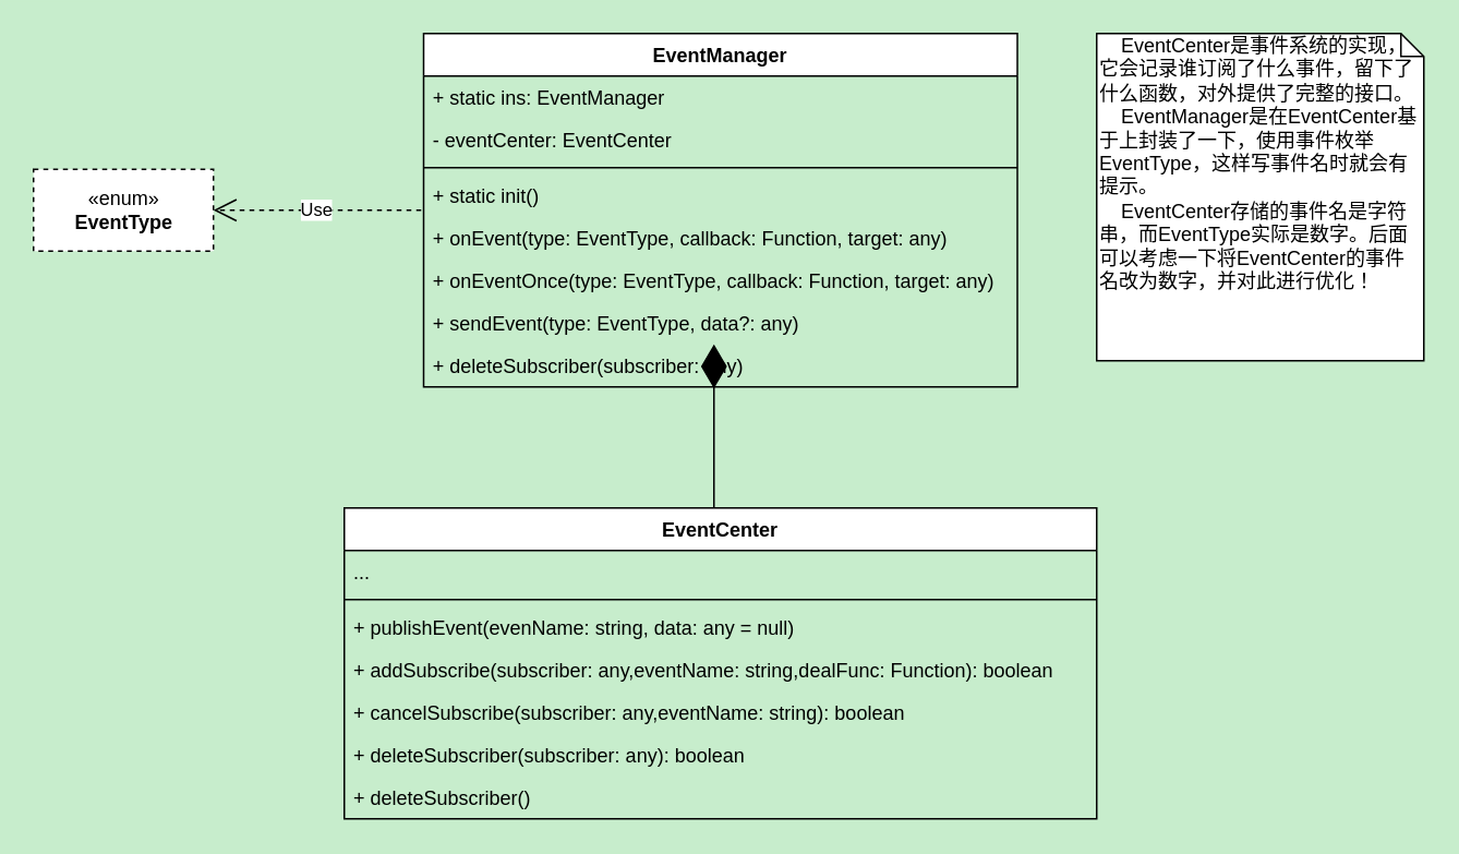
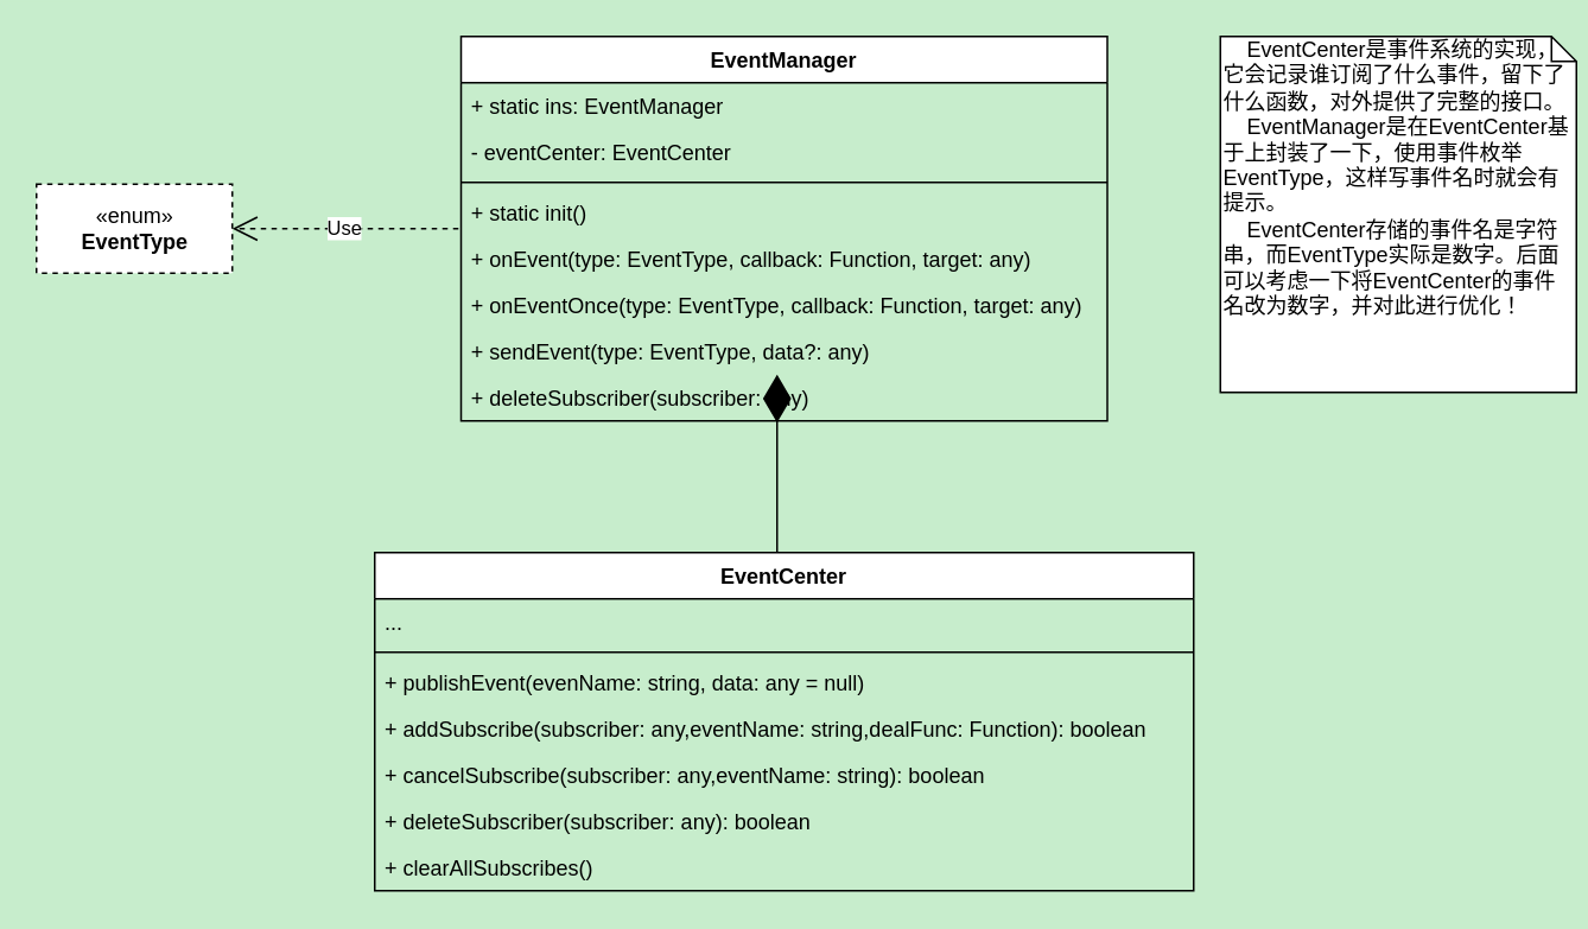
  <mxCell id="0" />
  <mxCell id="1" parent="0" />
  <mxCell id="2" value="EventCenter" style="swimlane;fontStyle=1;align=center;verticalAlign=top;childLayout=stackLayout;horizontal=1;startSize=26;horizontalStack=0;resizeParent=1;resizeParentMax=0;resizeLast=0;collapsible=1;marginBottom=0;" vertex="1" parent="1"><mxGeometry x="210" y="310" width="460" height="190" as="geometry"><mxRectangle x="80" y="430" width="100" height="26" as="alternateBounds" /></mxGeometry></mxCell>
  <mxCell id="3" value="..." style="text;strokeColor=none;fillColor=none;align=left;verticalAlign=top;spacingLeft=4;spacingRight=4;overflow=hidden;rotatable=0;points=[[0,0.5],[1,0.5]];portConstraint=eastwest;" vertex="1" parent="2"><mxGeometry y="26" width="460" height="26" as="geometry" /></mxCell>
  <mxCell id="4" value="" style="line;strokeWidth=1;fillColor=none;align=left;verticalAlign=middle;spacingTop=-1;spacingLeft=3;spacingRight=3;rotatable=0;labelPosition=right;points=[];portConstraint=eastwest;" vertex="1" parent="2"><mxGeometry y="52" width="460" height="8" as="geometry" /></mxCell>
  <mxCell id="5" value="+ publishEvent(evenName: string, data: any = null)" style="text;strokeColor=none;fillColor=none;align=left;verticalAlign=top;spacingLeft=4;spacingRight=4;overflow=hidden;rotatable=0;points=[[0,0.5],[1,0.5]];portConstraint=eastwest;" vertex="1" parent="2"><mxGeometry y="60" width="460" height="26" as="geometry" /></mxCell>
  <mxCell id="6" value="+ addSubscribe(subscriber: any,eventName: string,dealFunc: Function): boolean" style="text;strokeColor=none;fillColor=none;align=left;verticalAlign=top;spacingLeft=4;spacingRight=4;overflow=hidden;rotatable=0;points=[[0,0.5],[1,0.5]];portConstraint=eastwest;" vertex="1" parent="2"><mxGeometry y="86" width="460" height="26" as="geometry" /></mxCell>
  <mxCell id="7" value="+ cancelSubscribe(subscriber: any,eventName: string): boolean" style="text;strokeColor=none;fillColor=none;align=left;verticalAlign=top;spacingLeft=4;spacingRight=4;overflow=hidden;rotatable=0;points=[[0,0.5],[1,0.5]];portConstraint=eastwest;" vertex="1" parent="2"><mxGeometry y="112" width="460" height="26" as="geometry" /></mxCell>
  <mxCell id="8" value="+ deleteSubscriber(subscriber: any): boolean" style="text;strokeColor=none;fillColor=none;align=left;verticalAlign=top;spacingLeft=4;spacingRight=4;overflow=hidden;rotatable=0;points=[[0,0.5],[1,0.5]];portConstraint=eastwest;" vertex="1" parent="2"><mxGeometry y="138" width="460" height="26" as="geometry" /></mxCell>
- <mxCell id="9" value="+ deleteSubscriber()" style="text;strokeColor=none;fillColor=none;align=left;verticalAlign=top;spacingLeft=4;spacingRight=4;overflow=hidden;rotatable=0;points=[[0,0.5],[1,0.5]];portConstraint=eastwest;" vertex="1" parent="2"><mxGeometry y="164" width="460" height="26" as="geometry" /></mxCell>
+ <mxCell id="9" value="+ clearAllSubscribes()" style="text;strokeColor=none;fillColor=none;align=left;verticalAlign=top;spacingLeft=4;spacingRight=4;overflow=hidden;rotatable=0;points=[[0,0.5],[1,0.5]];portConstraint=eastwest;" vertex="1" parent="2"><mxGeometry y="164" width="460" height="26" as="geometry" /></mxCell>
  <mxCell id="10" value="EventManager" style="swimlane;fontStyle=1;align=center;verticalAlign=top;childLayout=stackLayout;horizontal=1;startSize=26;horizontalStack=0;resizeParent=1;resizeParentMax=0;resizeLast=0;collapsible=1;marginBottom=0;" vertex="1" parent="1"><mxGeometry x="258.5" y="20" width="363" height="216" as="geometry"><mxRectangle x="148.5" y="150" width="110" height="26" as="alternateBounds" /></mxGeometry></mxCell>
  <mxCell id="11" value="+ static ins: EventManager" style="text;strokeColor=none;fillColor=none;align=left;verticalAlign=top;spacingLeft=4;spacingRight=4;overflow=hidden;rotatable=0;points=[[0,0.5],[1,0.5]];portConstraint=eastwest;" vertex="1" parent="10"><mxGeometry y="26" width="363" height="26" as="geometry" /></mxCell>
  <mxCell id="12" value="- eventCenter: EventCenter" style="text;strokeColor=none;fillColor=none;align=left;verticalAlign=top;spacingLeft=4;spacingRight=4;overflow=hidden;rotatable=0;points=[[0,0.5],[1,0.5]];portConstraint=eastwest;" vertex="1" parent="10"><mxGeometry y="52" width="363" height="26" as="geometry" /></mxCell>
  <mxCell id="13" value="" style="line;strokeWidth=1;fillColor=none;align=left;verticalAlign=middle;spacingTop=-1;spacingLeft=3;spacingRight=3;rotatable=0;labelPosition=right;points=[];portConstraint=eastwest;" vertex="1" parent="10"><mxGeometry y="78" width="363" height="8" as="geometry" /></mxCell>
  <mxCell id="14" value="+ static init()" style="text;strokeColor=none;fillColor=none;align=left;verticalAlign=top;spacingLeft=4;spacingRight=4;overflow=hidden;rotatable=0;points=[[0,0.5],[1,0.5]];portConstraint=eastwest;" vertex="1" parent="10"><mxGeometry y="86" width="363" height="26" as="geometry" /></mxCell>
  <mxCell id="15" value="+ onEvent(type: EventType, callback: Function, target: any)" style="text;strokeColor=none;fillColor=none;align=left;verticalAlign=top;spacingLeft=4;spacingRight=4;overflow=hidden;rotatable=0;points=[[0,0.5],[1,0.5]];portConstraint=eastwest;" vertex="1" parent="10"><mxGeometry y="112" width="363" height="26" as="geometry" /></mxCell>
  <mxCell id="16" value="+ onEventOnce(type: EventType, callback: Function, target: any)" style="text;strokeColor=none;fillColor=none;align=left;verticalAlign=top;spacingLeft=4;spacingRight=4;overflow=hidden;rotatable=0;points=[[0,0.5],[1,0.5]];portConstraint=eastwest;" vertex="1" parent="10"><mxGeometry y="138" width="363" height="26" as="geometry" /></mxCell>
  <mxCell id="17" value="+ sendEvent(type: EventType, data?: any)" style="text;strokeColor=none;fillColor=none;align=left;verticalAlign=top;spacingLeft=4;spacingRight=4;overflow=hidden;rotatable=0;points=[[0,0.5],[1,0.5]];portConstraint=eastwest;" vertex="1" parent="10"><mxGeometry y="164" width="363" height="26" as="geometry" /></mxCell>
  <mxCell id="18" value="+ deleteSubscriber(subscriber: any)" style="text;strokeColor=none;fillColor=none;align=left;verticalAlign=top;spacingLeft=4;spacingRight=4;overflow=hidden;rotatable=0;points=[[0,0.5],[1,0.5]];portConstraint=eastwest;" vertex="1" parent="10"><mxGeometry y="190" width="363" height="26" as="geometry" /></mxCell>
  <mxCell id="19" value="" style="endArrow=diamondThin;endFill=1;endSize=24;html=1;" edge="1" parent="1"><mxGeometry width="160" relative="1" as="geometry"><mxPoint x="436" y="310" as="sourcePoint" /><mxPoint x="436" y="210" as="targetPoint" /></mxGeometry></mxCell>
- <mxCell id="20" value="&amp;nbsp; &amp;nbsp; EventCenter是事件系统的实现，它会记录谁订阅了什么事件，留下了什么函数，对外提供了完整的接口。&lt;br&gt;&amp;nbsp; &amp;nbsp; EventManager是在EventCenter基于上封装了一下，使用事件枚举EventType，这样写事件名时就会有提示。&lt;br&gt;&amp;nbsp; &amp;nbsp; EventCenter存储的事件名是字符串，而EventType实际是数字。后面 可以考虑一下将EventCenter的事件名改为数字，并对此进行优化！" style="shape=note;whiteSpace=wrap;html=1;size=14;verticalAlign=top;align=left;spacingTop=-6;" vertex="1" parent="1"><mxGeometry x="670" y="20" width="200" height="200" as="geometry" /></mxCell>
+ <mxCell id="20" value="&amp;nbsp; &amp;nbsp; EventCenter是事件系统的实现，它会记录谁订阅了什么事件，留下了什么函数，对外提供了完整的接口。&lt;br&gt;&amp;nbsp; &amp;nbsp; EventManager是在EventCenter基于上封装了一下，使用事件枚举EventType，这样写事件名时就会有提示。&lt;br&gt;&amp;nbsp; &amp;nbsp; EventCenter存储的事件名是字符串，而EventType实际是数字。后面 可以考虑一下将EventCenter的事件名改为数字，并对此进行优化！" style="shape=note;whiteSpace=wrap;html=1;size=14;verticalAlign=top;align=left;spacingTop=-6;" vertex="1" parent="1"><mxGeometry x="685" y="20" width="200" height="200" as="geometry" /></mxCell>
  <mxCell id="21" value="«enum»&lt;br&gt;&lt;b&gt;EventType&lt;/b&gt;" style="html=1;dashed=1;" vertex="1" parent="1"><mxGeometry x="20" y="103" width="110" height="50" as="geometry" /></mxCell>
  <mxCell id="22" value="Use" style="endArrow=open;endSize=12;dashed=1;html=1;entryX=1;entryY=0.5;entryDx=0;entryDy=0;" edge="1" parent="1" target="21"><mxGeometry width="160" relative="1" as="geometry"><mxPoint x="257" y="128" as="sourcePoint" /><mxPoint x="130" y="270" as="targetPoint" /></mxGeometry></mxCell>
